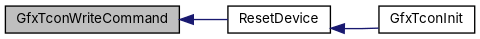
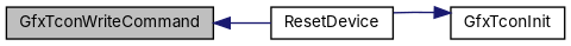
  digraph {
    fontname=Inter
    rankdir=LR
    node [color=black fillcolor=white fontname=Inter fontsize=10 shape=record style=filled]
    edge [color=midnightblue dir=back fontname=Inter fontsize=10 labelfontname=Helvetica labelfontsize=10 style=solid]
    n1 [fillcolor=grey75 fontcolor=black height=0.2 label=GfxTconWriteCommand width=0.4]
    n2 [height=0.2 label=ResetDevice width=0.4]
    n3 [height=0.2 label=GfxTconInit width=0.4]
    n1 -> n2
-   n2 -> n3
+   n3 -> n2
  }
